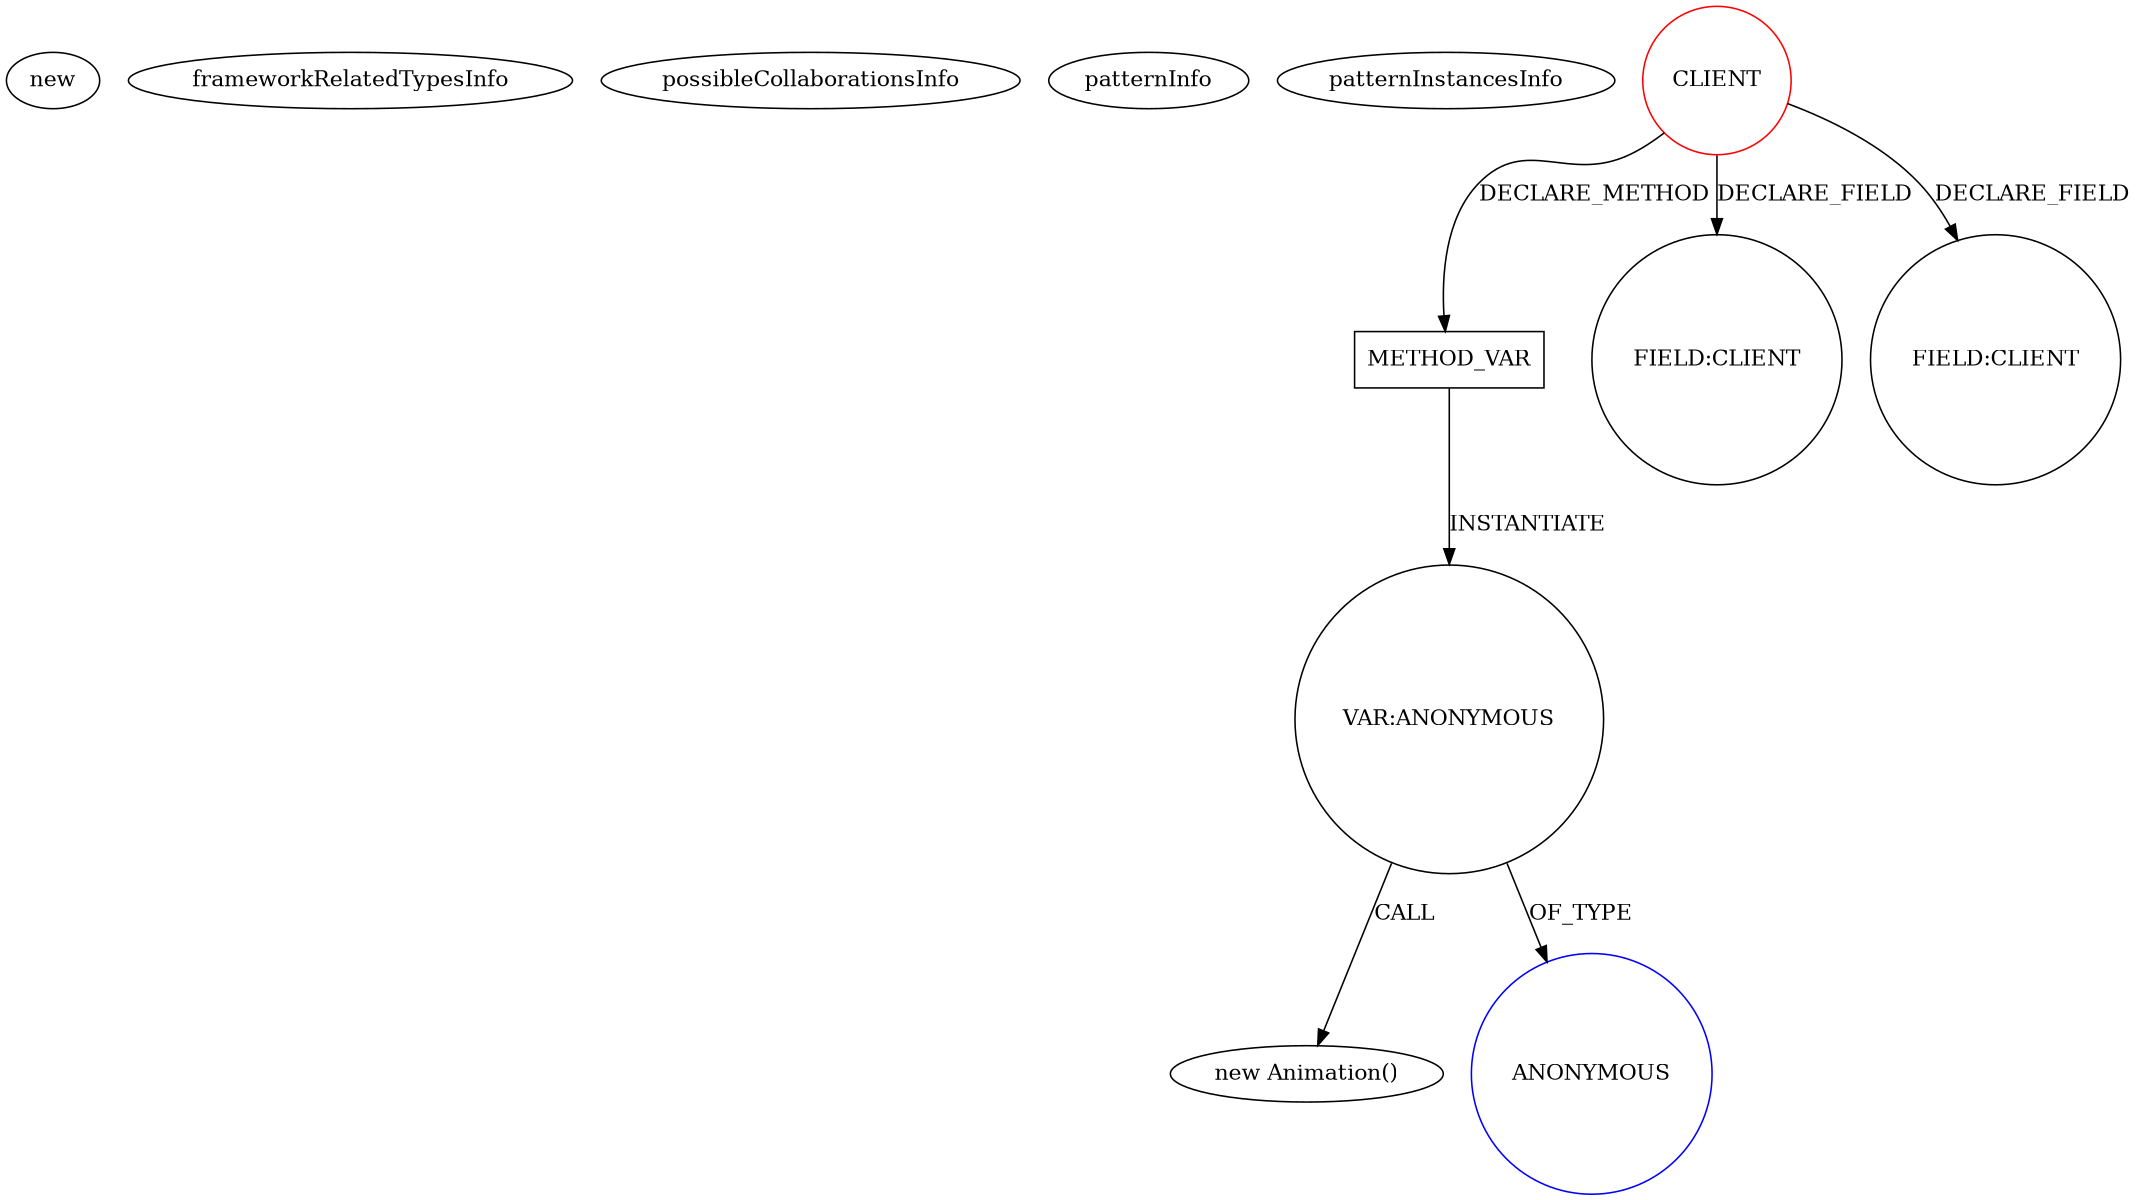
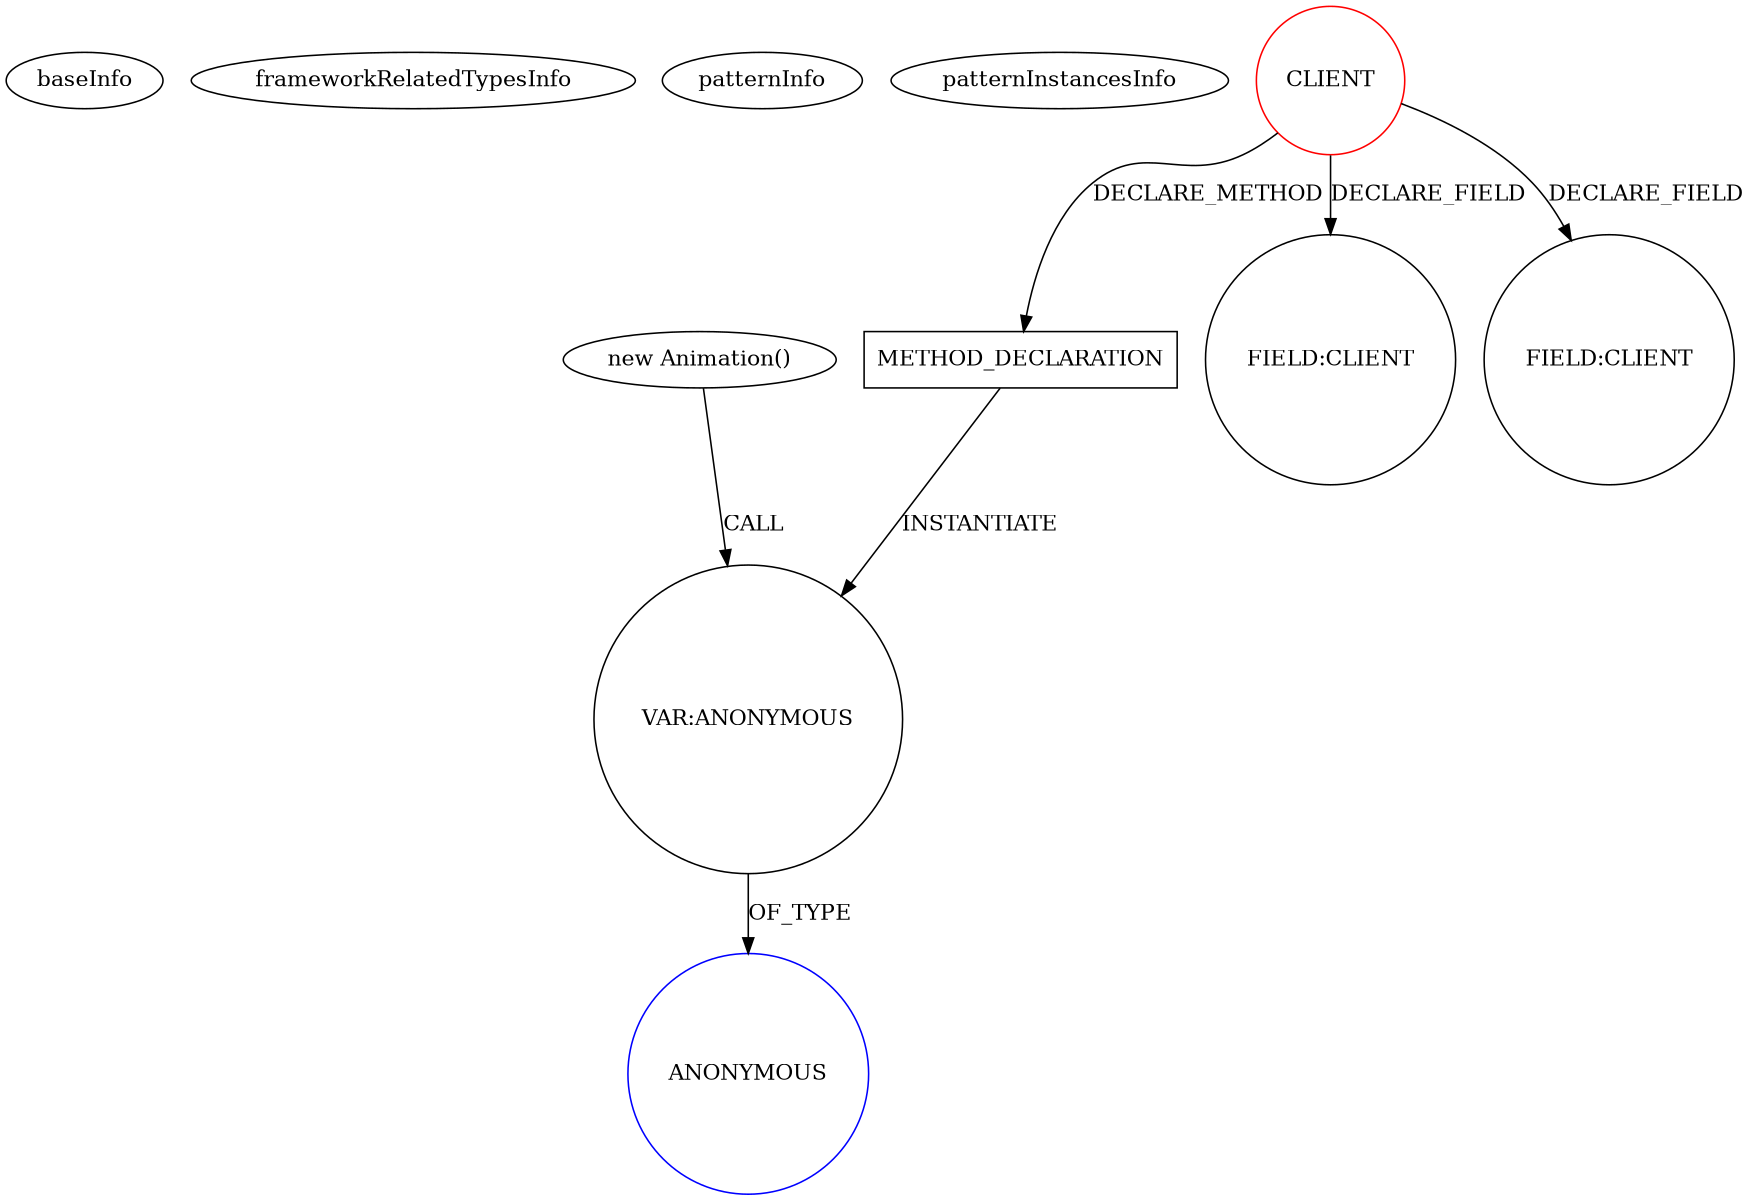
  digraph {
    node [isFrameworkType=false]
-   baseInfo [category=pattern graphId=1276 isAnonymous=false possibleRelation=false label=new isFrameworkType=""]
+   baseInfo [category=pattern graphId=1276 isAnonymous=false possibleRelation=false isFrameworkType=""]
    frameworkRelatedTypesInfo [isFrameworkType=""]
-   possibleCollaborationsInfo [isFrameworkType=""]
    patternInfo [frequency=2.0 patternRootClient=0 isFrameworkType=""]
    patternInstancesInfo [0="lambourg-WebGallery~/lambourg-WebGallery/WebGallery-master/client/src/com/lambourg/webgallery/client/folderview/FolderView.java~FolderView~3530" 1="lambourg-WebGallery~/lambourg-WebGallery/WebGallery-master/client/src/com/lambourg/webgallery/client/pictureview/PictureView.java~PictureView~3541" isFrameworkType=""]
    n6 [label="new Animation()" vertexType=CONSTRUCTOR_CALL]
    n7 [label="VAR:ANONYMOUS" shape=circle vertexType=VARIABLE_EXPRESION]
    n8 [color=blue label=ANONYMOUS shape=circle vertexType=REFERENCE_ANONYMOUS_DECLARATION]
-   n9 [label=METHOD_VAR shape=box vertexType=CLIENT_METHOD_DECLARATION]
+   n9 [label=METHOD_DECLARATION shape=box vertexType=CLIENT_METHOD_DECLARATION]
    n10 [color=red label=CLIENT shape=circle vertexType=ROOT_CLIENT_CLASS_DECLARATION]
    n11 [label="FIELD:CLIENT" shape=circle vertexType=FIELD_DECLARATION]
    n12 [label="FIELD:CLIENT" shape=circle vertexType=FIELD_DECLARATION]
-   n7 -> n6 [label=CALL]
+   n6 -> n7 [label=CALL]
    n7 -> n8 [label=OF_TYPE]
    n9 -> n7 [label=INSTANTIATE]
    n10 -> n9 [label=DECLARE_METHOD]
    n10 -> n11 [label=DECLARE_FIELD]
    n10 -> n12 [label=DECLARE_FIELD]
  }
